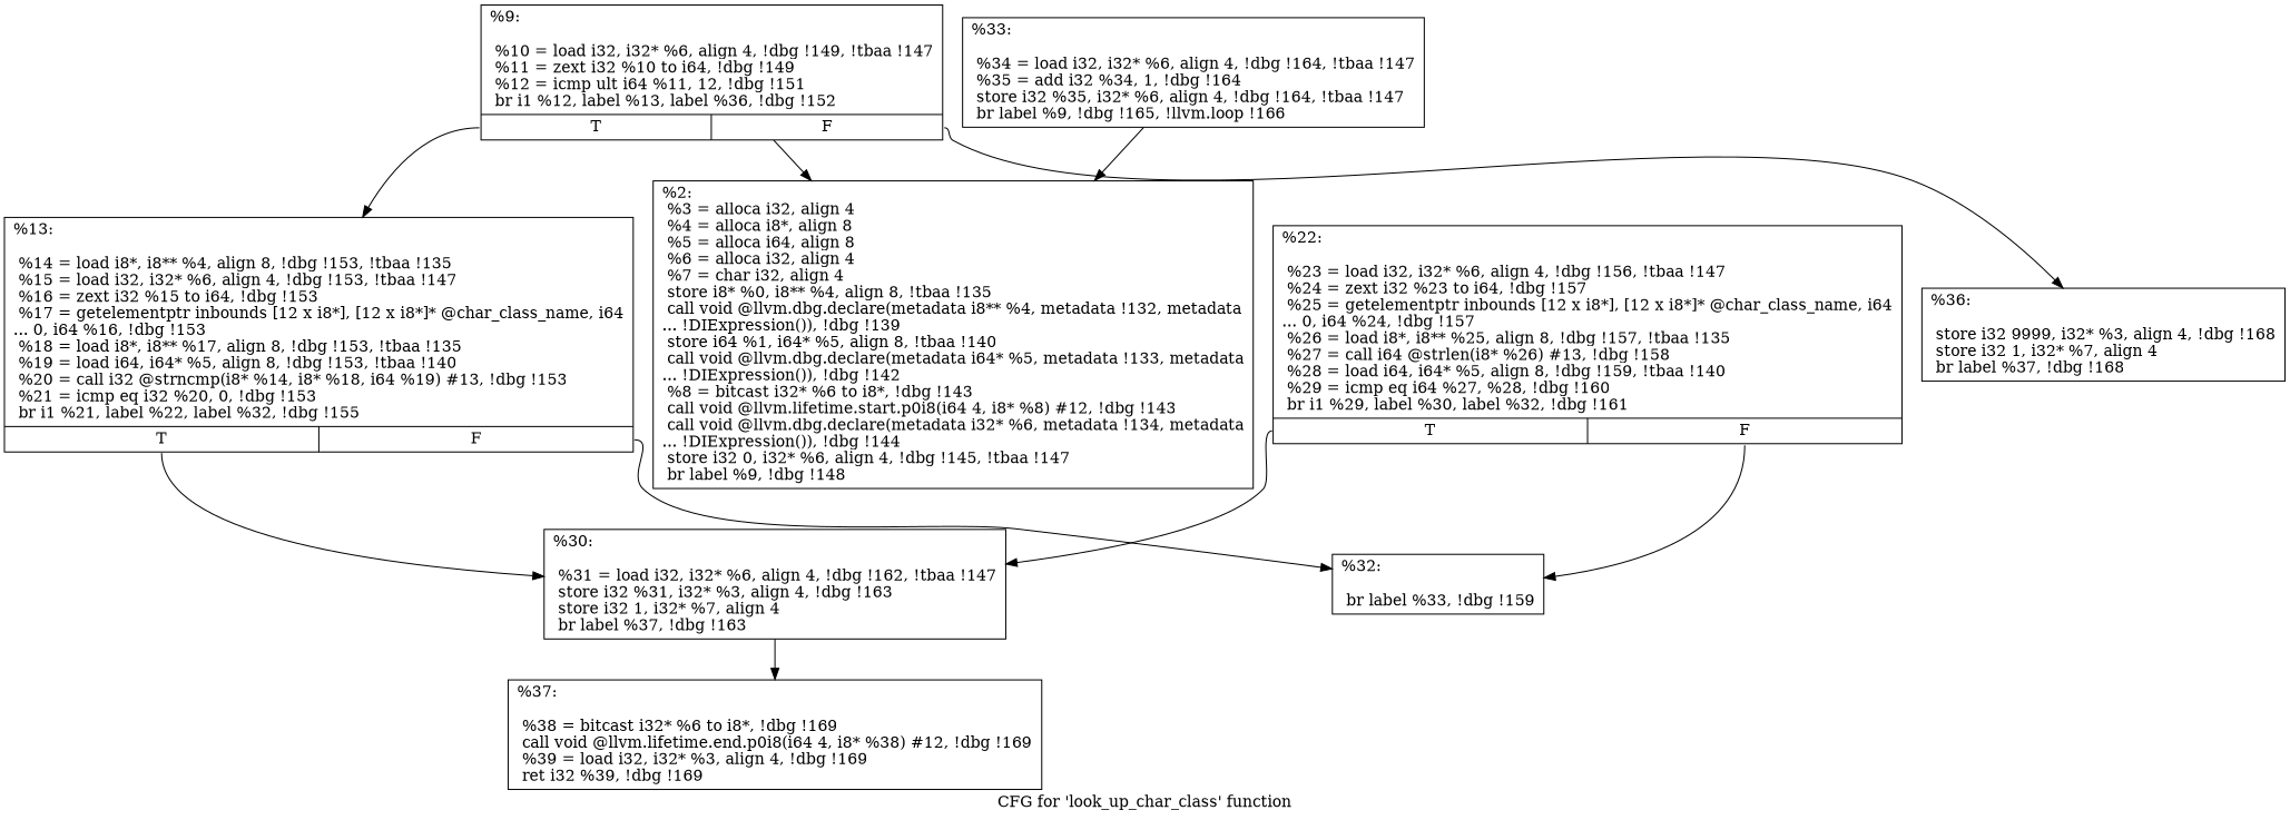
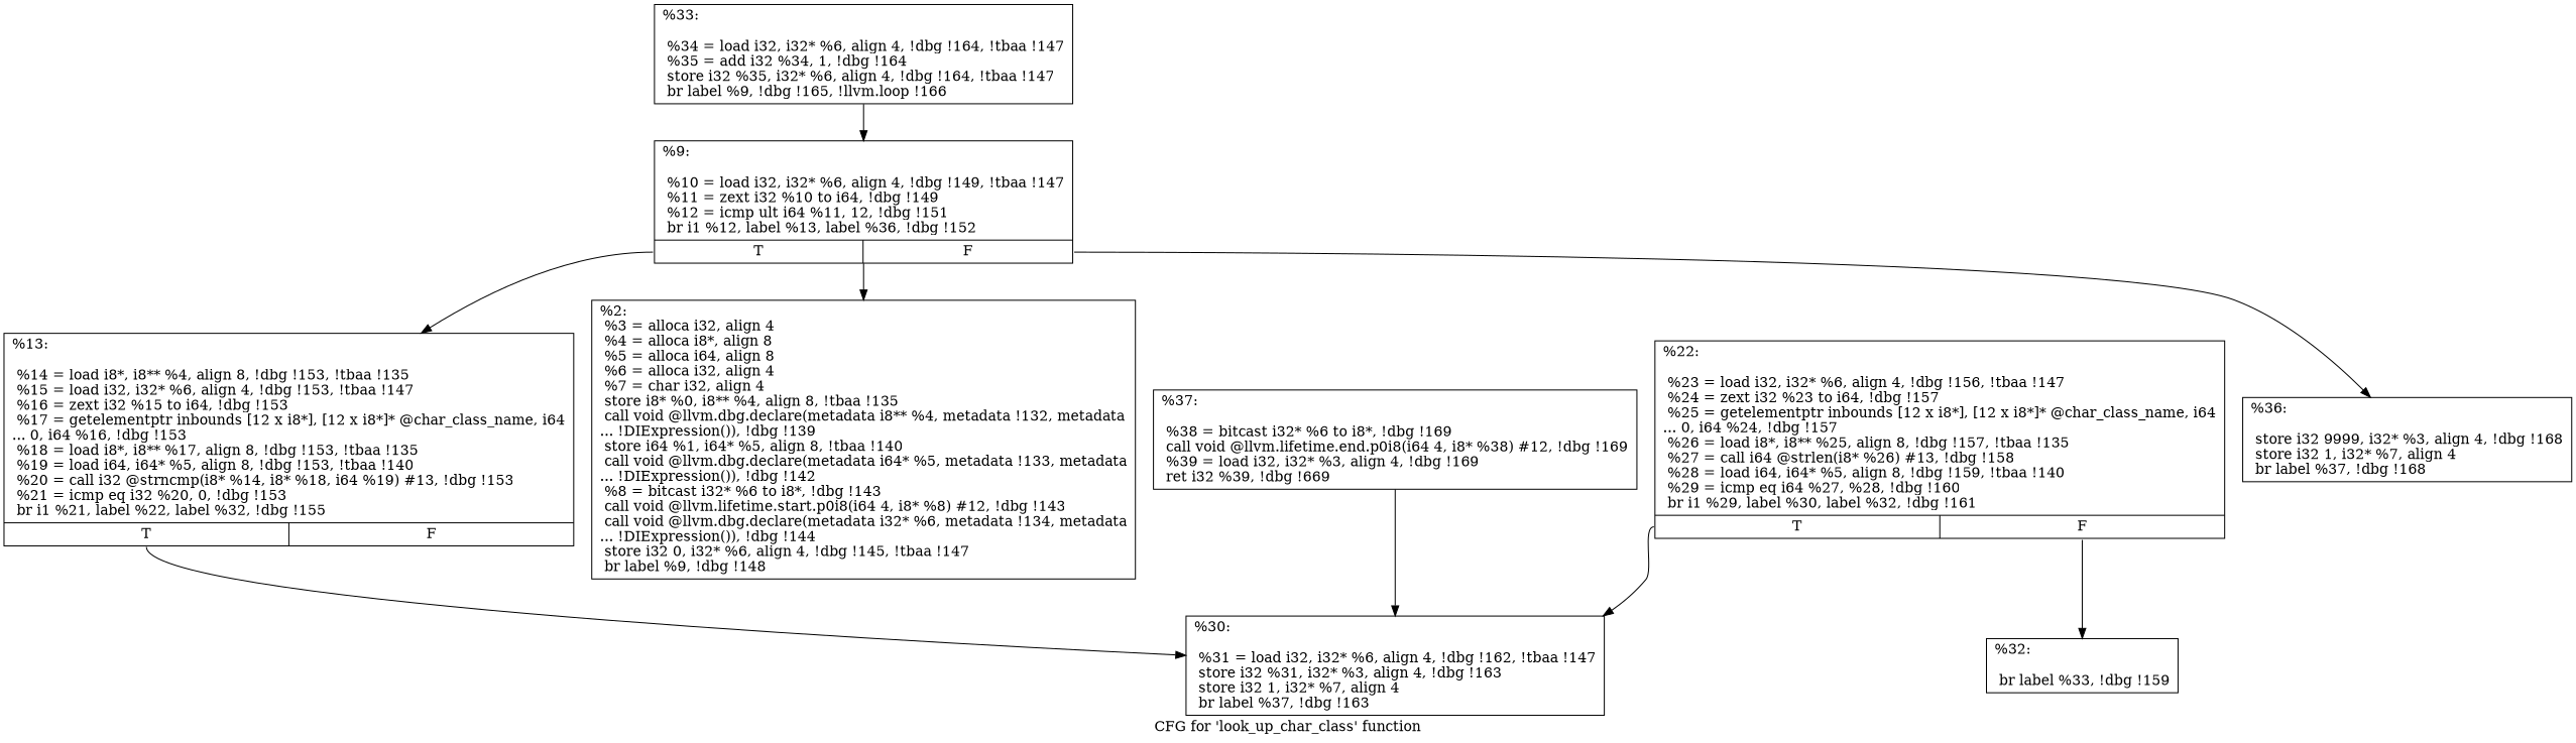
  digraph {
    label="CFG for 'look_up_char_class' function"
    node [shape=record]
    n1 [label="{%2:\l  %3 = alloca i32, align 4\l  %4 = alloca i8*, align 8\l  %5 = alloca i64, align 8\l  %6 = alloca i32, align 4\l  %7 = char i32, align 4\l  store i8* %0, i8** %4, align 8, !tbaa !135\l  call void @llvm.dbg.declare(metadata i8** %4, metadata !132, metadata\l... !DIExpression()), !dbg !139\l  store i64 %1, i64* %5, align 8, !tbaa !140\l  call void @llvm.dbg.declare(metadata i64* %5, metadata !133, metadata\l... !DIExpression()), !dbg !142\l  %8 = bitcast i32* %6 to i8*, !dbg !143\l  call void @llvm.lifetime.start.p0i8(i64 4, i8* %8) #12, !dbg !143\l  call void @llvm.dbg.declare(metadata i32* %6, metadata !134, metadata\l... !DIExpression()), !dbg !144\l  store i32 0, i32* %6, align 4, !dbg !145, !tbaa !147\l  br label %9, !dbg !148\l}"]
    n2 [label="{%9:\l\l  %10 = load i32, i32* %6, align 4, !dbg !149, !tbaa !147\l  %11 = zext i32 %10 to i64, !dbg !149\l  %12 = icmp ult i64 %11, 12, !dbg !151\l  br i1 %12, label %13, label %36, !dbg !152\l|{<s0>T|<s1>F}}"]
    n3 [label="{%13:\l\l  %14 = load i8*, i8** %4, align 8, !dbg !153, !tbaa !135\l  %15 = load i32, i32* %6, align 4, !dbg !153, !tbaa !147\l  %16 = zext i32 %15 to i64, !dbg !153\l  %17 = getelementptr inbounds [12 x i8*], [12 x i8*]* @char_class_name, i64\l... 0, i64 %16, !dbg !153\l  %18 = load i8*, i8** %17, align 8, !dbg !153, !tbaa !135\l  %19 = load i64, i64* %5, align 8, !dbg !153, !tbaa !140\l  %20 = call i32 @strncmp(i8* %14, i8* %18, i64 %19) #13, !dbg !153\l  %21 = icmp eq i32 %20, 0, !dbg !153\l  br i1 %21, label %22, label %32, !dbg !155\l|{<s0>T|<s1>F}}"]
    n4 [label="{%36:\l\l  store i32 9999, i32* %3, align 4, !dbg !168\l  store i32 1, i32* %7, align 4\l  br label %37, !dbg !168\l}"]
    n5 [label="{%32:\l\l  br label %33, !dbg !159\l}"]
    n6 [label="{%30:\l\l  %31 = load i32, i32* %6, align 4, !dbg !162, !tbaa !147\l  store i32 %31, i32* %3, align 4, !dbg !163\l  store i32 1, i32* %7, align 4\l  br label %37, !dbg !163\l}"]
    n7 [label="{%22:\l\l  %23 = load i32, i32* %6, align 4, !dbg !156, !tbaa !147\l  %24 = zext i32 %23 to i64, !dbg !157\l  %25 = getelementptr inbounds [12 x i8*], [12 x i8*]* @char_class_name, i64\l... 0, i64 %24, !dbg !157\l  %26 = load i8*, i8** %25, align 8, !dbg !157, !tbaa !135\l  %27 = call i64 @strlen(i8* %26) #13, !dbg !158\l  %28 = load i64, i64* %5, align 8, !dbg !159, !tbaa !140\l  %29 = icmp eq i64 %27, %28, !dbg !160\l  br i1 %29, label %30, label %32, !dbg !161\l|{<s0>T|<s1>F}}"]
-   n8 [label="{%37:\l\l  %38 = bitcast i32* %6 to i8*, !dbg !169\l  call void @llvm.lifetime.end.p0i8(i64 4, i8* %38) #12, !dbg !169\l  %39 = load i32, i32* %3, align 4, !dbg !169\l  ret i32 %39, !dbg !169\l}"]
+   n8 [label="{%37:\l\l  %38 = bitcast i32* %6 to i8*, !dbg !169\l  call void @llvm.lifetime.end.p0i8(i64 4, i8* %38) #12, !dbg !169\l  %39 = load i32, i32* %3, align 4, !dbg !169\l  ret i32 %39, !dbg !669\l}"]
    n9 [label="{%33:\l\l  %34 = load i32, i32* %6, align 4, !dbg !164, !tbaa !147\l  %35 = add i32 %34, 1, !dbg !164\l  store i32 %35, i32* %6, align 4, !dbg !164, !tbaa !147\l  br label %9, !dbg !165, !llvm.loop !166\l}"]
    n2 -> n1
    n2 -> n3 [tailport=s0]
    n2 -> n4 [tailport=s1]
-   n3 -> n5 [tailport=s1]
    n3 -> n6 [tailport=s0]
-   n6 -> n8
+   n8 -> n6
    n7 -> n5 [tailport=s1]
    n7 -> n6 [tailport=s0]
-   n9 -> n1
+   n9 -> n2
  }
